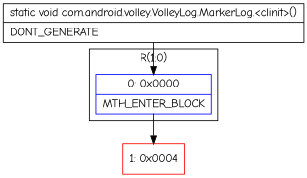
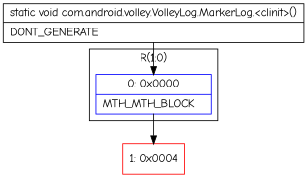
  digraph {
    fontname="Comic Neue"
    node [shape=record fontname="Comic Neue"]
    edge [fontname="Comic Neue"]
-   n1 [color=blue label="{0\:\ 0x0000|MTH_ENTER_BLOCK\l}"]
+   n1 [color=blue label="{0\:\ 0x0000|MTH_MTH_BLOCK\l}"]
    n2 [color=red label="{1\:\ 0x0004}"]
    n3 [label="{static void com.android.volley.VolleyLog.MarkerLog.\<clinit\>()  | DONT_GENERATE\l}"]
    subgraph cluster_1 {
      label="R(1:0)"
      n1
    }
    n1 -> n2
    n3 -> n1
  }
